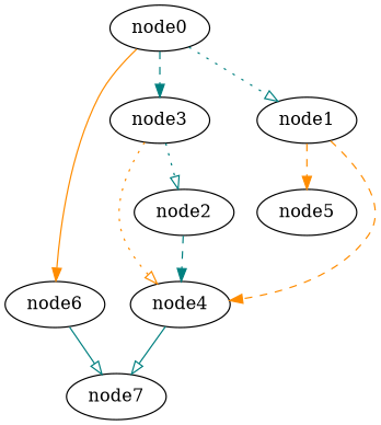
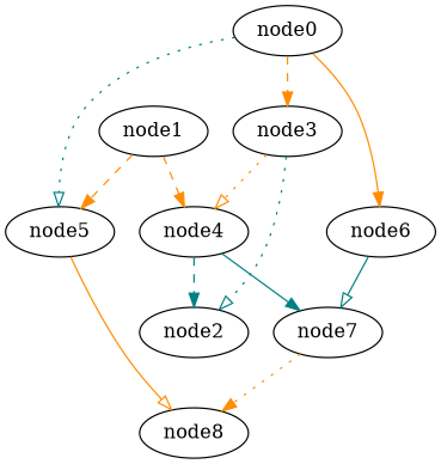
  digraph {
    edge [arrowhead=normal color=darkorange style=dotted]
    node7
+   node8
    node6
    node5
    node4
    node3
    node2
    node1
    node0
+   node7 -> node8
    node6 -> node7 [arrowhead=onormal color=teal style=solid]
-   node4 -> node7 [arrowhead=onormal color=teal style=solid]
+   node5 -> node8 [arrowhead=onormal style=solid]
+   node4 -> node7 [color=teal style=solid]
    node3 -> node4 [arrowhead=onormal]
    node3 -> node2 [arrowhead=onormal color=teal]
-   node2 -> node4 [color=teal style=dashed]
+   node4 -> node2 [color=teal style=dashed]
    node1 -> node5 [style=dashed]
    node1 -> node4 [style=dashed]
    node0 -> node6 [style=solid]
-   node0 -> node3 [color=teal style=dashed]
-   node0 -> node1 [arrowhead=onormal color=teal]
+   node0 -> node3 [style=dashed]
+   node0 -> node5 [arrowhead=onormal color=teal]
  }
